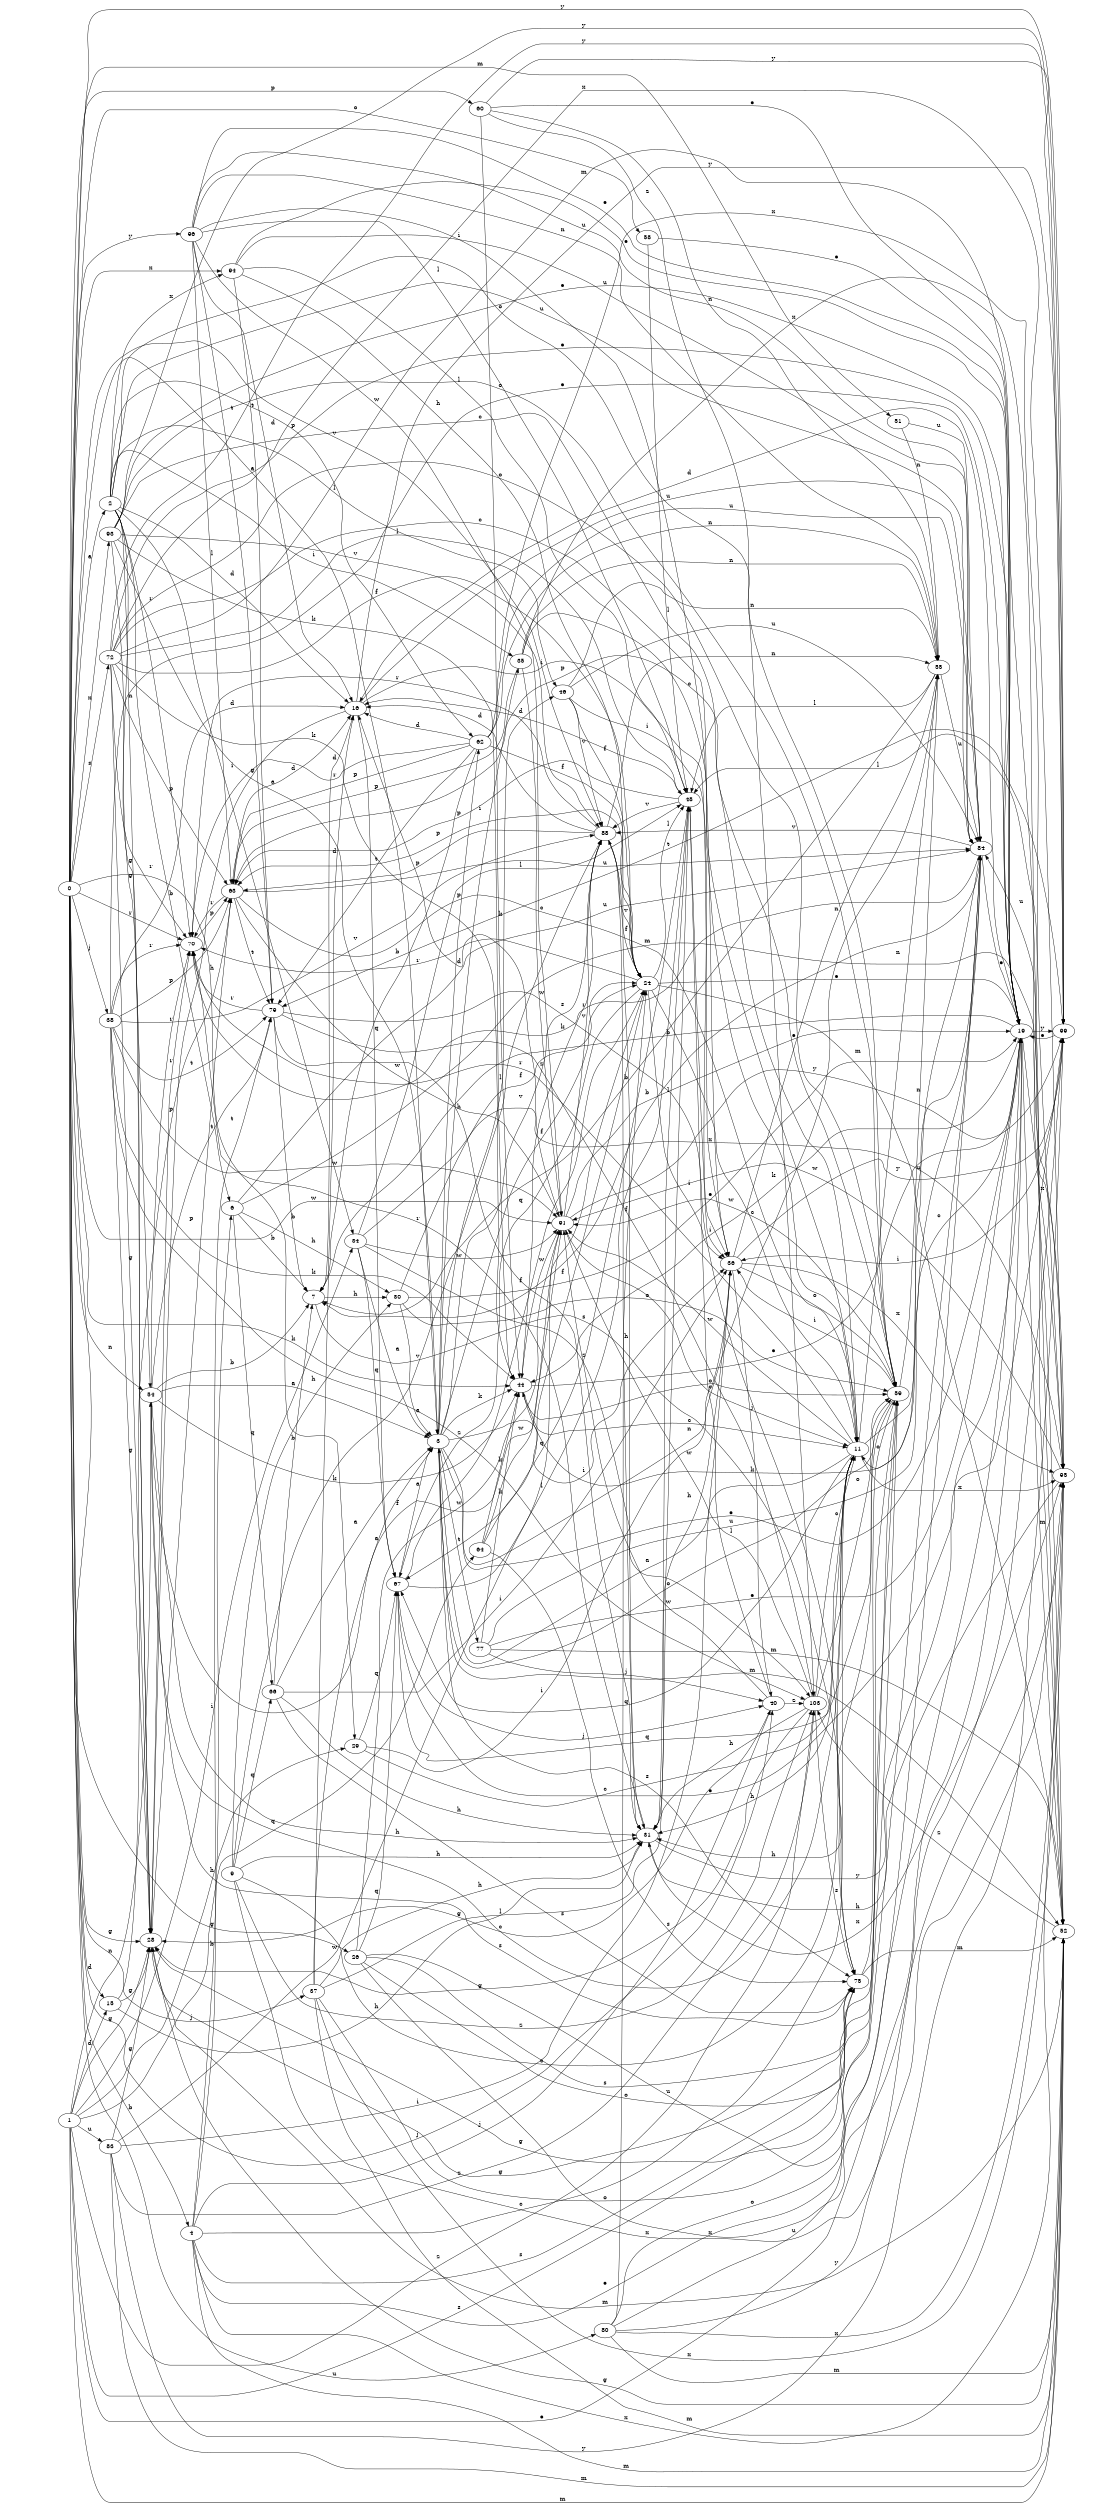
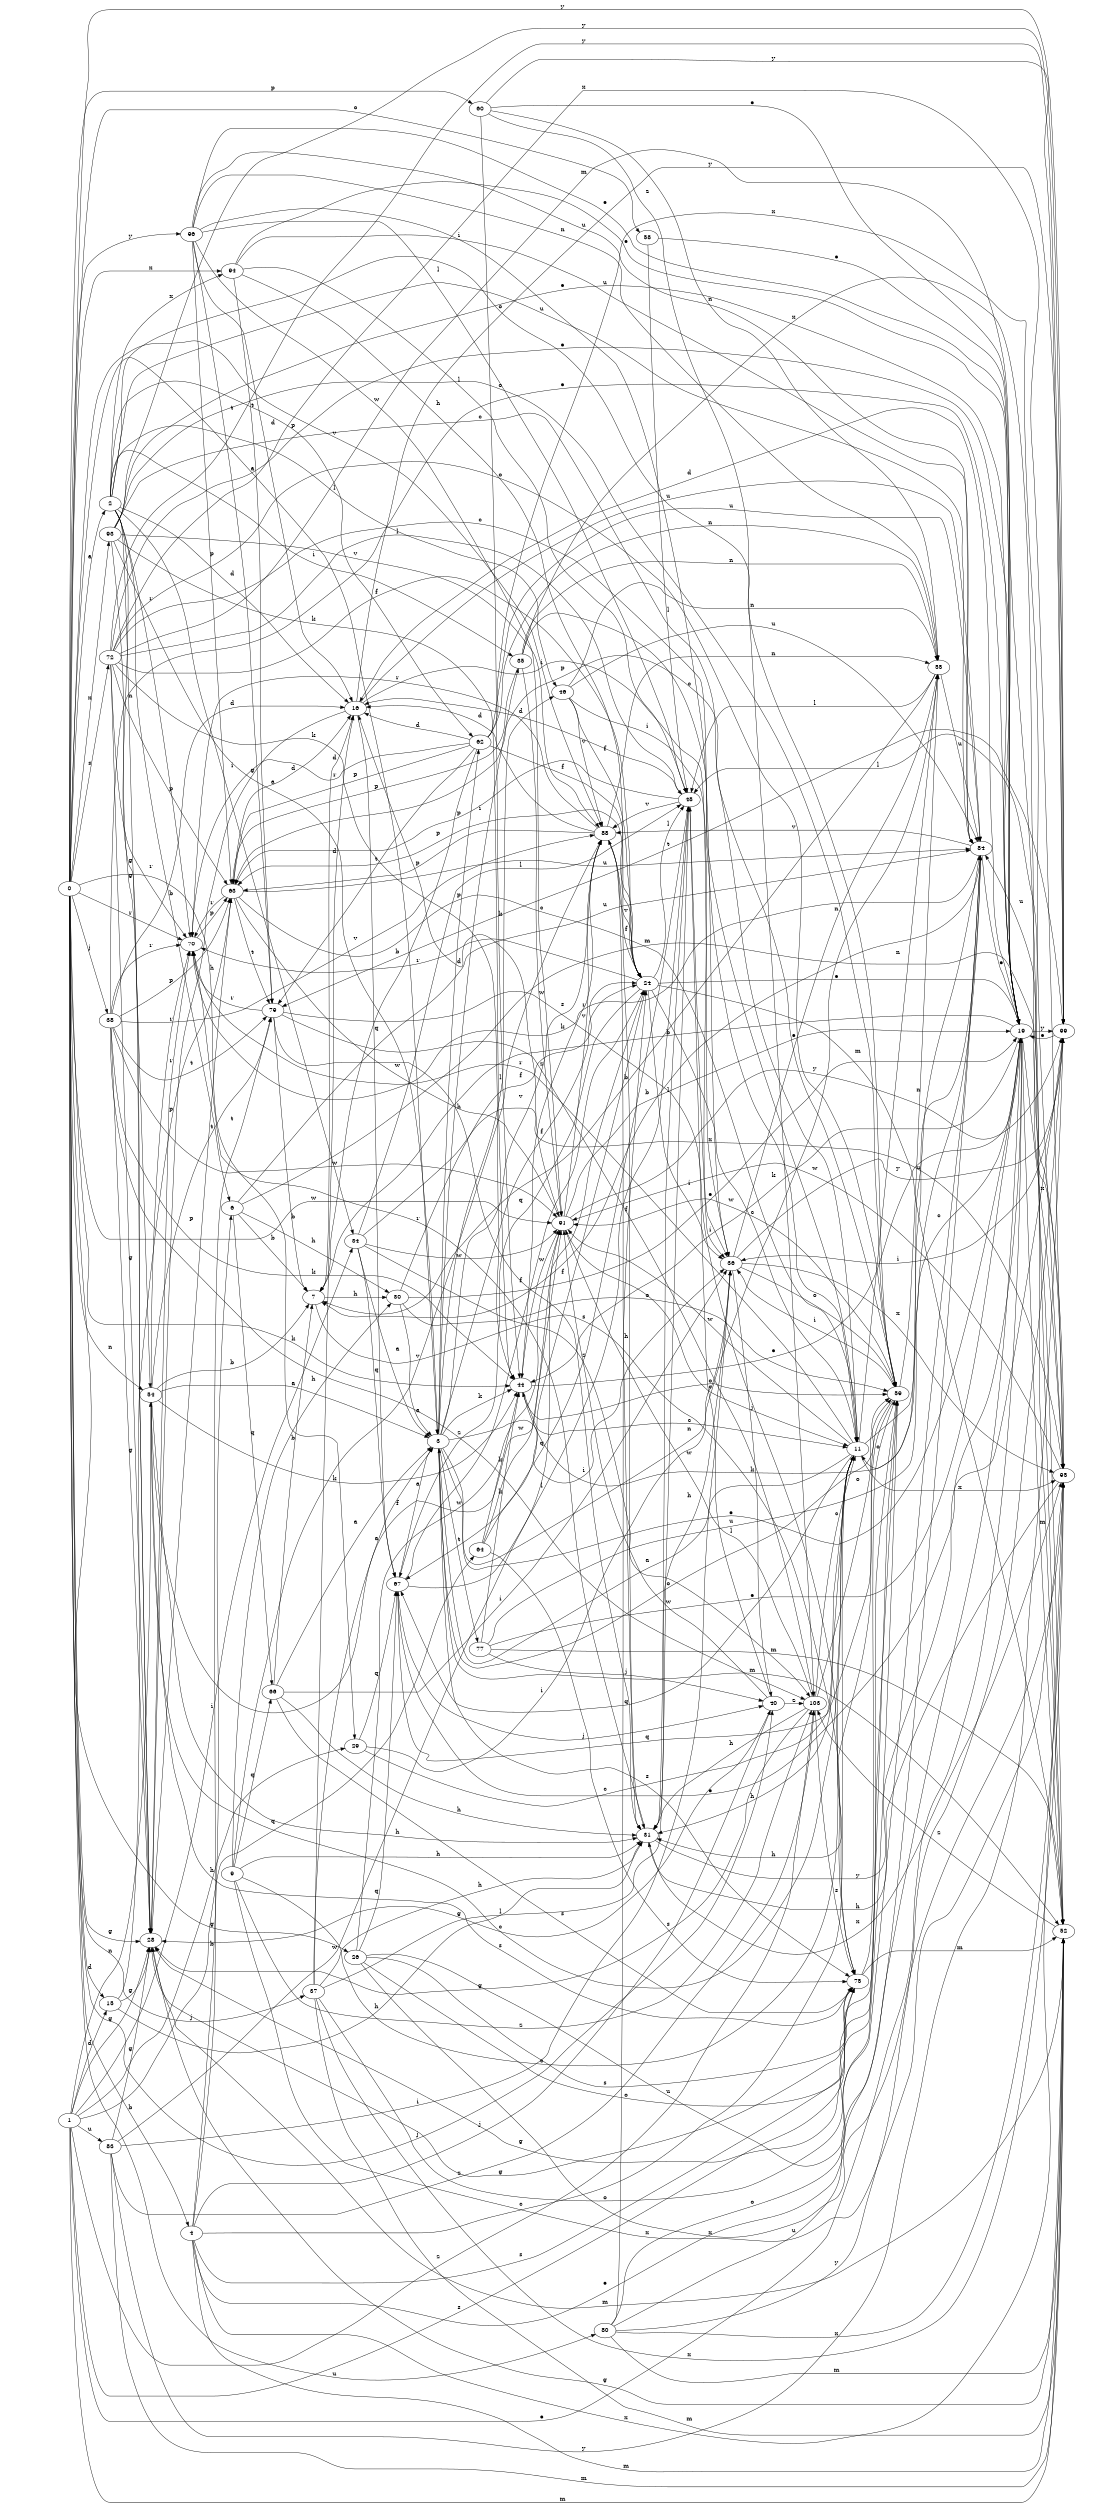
  strict digraph {
    rankdir=LR
    0
    2
    3
    4
    15
    26
    28
    29
    37
    38
    40
    44
-   51
    54
    58
    60
    70
    72
    80
    88
    91
    93
    94
    96
    99
    34
    6
    16
    35
    46
    59
    62
    84
    19
    52
    75
    24
    36
    55
    77
    11
    79
    95
    31
    63
    67
    48
    103
    7
    1
    64
    83
    30
    66
    9
    0 -> 2 [label=a]
    0 -> 3 [label=a]
    0 -> 4 [label=b]
    0 -> 15 [label=d]
    0 -> 26 [label=g]
    0 -> 28 [label=g]
    0 -> 29 [label=h]
    0 -> 37 [label=j]
    0 -> 38 [label=j]
    0 -> 40 [label=j]
    0 -> 44 [label=k]
-   0 -> 51 [label=m]
    0 -> 54 [label=n]
    0 -> 58 [label=o]
    0 -> 60 [label=p]
    0 -> 70 [label=r]
    0 -> 72 [label=s]
    0 -> 80 [label=u]
    0 -> 88 [label=v]
    0 -> 91 [label=w]
    0 -> 93 [label=x]
    0 -> 94 [label=x]
    0 -> 96 [label=y]
    0 -> 99 [label=y]
    2 -> 28 [label=g]
    2 -> 54 [label=n]
    2 -> 70 [label=r]
    2 -> 94 [label=x]
    2 -> 34 [label=i]
    2 -> 6 [label=b]
    2 -> 16 [label=d]
    2 -> 35 [label=i]
    2 -> 46 [label=l]
    2 -> 59 [label=o]
    2 -> 62 [label=p]
    2 -> 84 [label=u]
    3 -> 44 [label=k]
    3 -> 88 [label=v]
    3 -> 35 [label=i]
    3 -> 46 [label=l]
    3 -> 59 [label=o]
    3 -> 62 [label=p]
    3 -> 19 [label=e]
    3 -> 52 [label=m]
    3 -> 75 [label=s]
    3 -> 24 [label=f]
    3 -> 36 [label=i]
    3 -> 55 [label=n]
    3 -> 77 [label=t]
    4 -> 40 [label=j]
    4 -> 6 [label=b]
    4 -> 19 [label=e]
    4 -> 52 [label=m]
    4 -> 75 [label=s]
    4 -> 11 [label=c]
    4 -> 79 [label=t]
    4 -> 95 [label=x]
    15 -> 28 [label=g]
    15 -> 31 [label=h]
    15 -> 63 [label=p]
    26 -> 91 [label=w]
    26 -> 59 [label=o]
    26 -> 84 [label=u]
    26 -> 75 [label=s]
    26 -> 95 [label=x]
    26 -> 67 [label=q]
    28 -> 70 [label=r]
    28 -> 52 [label=m]
    28 -> 63 [label=p]
    29 -> 36 [label=i]
    29 -> 11 [label=c]
    29 -> 67 [label=q]
    37 -> 3 [label=a]
    37 -> 16 [label=d]
    37 -> 59 [label=o]
    37 -> 52 [label=m]
    37 -> 95 [label=x]
    37 -> 31 [label=h]
    37 -> 48 [label=l]
    38 -> 28 [label=g]
    38 -> 44 [label=k]
    38 -> 70 [label=r]
    38 -> 88 [label=v]
    38 -> 91 [label=w]
    38 -> 16 [label=d]
    38 -> 19 [label=e]
    38 -> 79 [label=t]
    38 -> 63 [label=p]
    38 -> 103 [label=z]
    40 -> 28 [label=g]
    40 -> 91 [label=w]
    40 -> 48 [label=l]
    40 -> 103 [label=z]
    44 -> 91 [label=w]
    44 -> 59 [label=o]
    44 -> 19 [label=e]
    44 -> 11 [label=c]
-   51 -> 84 [label=u]
-   51 -> 55 [label=n]
    54 -> 3 [label=a]
    54 -> 44 [label=k]
    54 -> 70 [label=r]
    54 -> 75 [label=s]
    54 -> 24 [label=f]
    54 -> 11 [label=c]
    54 -> 79 [label=t]
    54 -> 31 [label=h]
    54 -> 7 [label=b]
    58 -> 19 [label=e]
    58 -> 48 [label=l]
    60 -> 44 [label=k]
    60 -> 99 [label=y]
    60 -> 19 [label=e]
    60 -> 55 [label=n]
    60 -> 103 [label=z]
    70 -> 63 [label=p]
    72 -> 28 [label=g]
    72 -> 44 [label=k]
    72 -> 70 [label=r]
    72 -> 99 [label=y]
    72 -> 59 [label=o]
    72 -> 19 [label=e]
    72 -> 52 [label=m]
    72 -> 24 [label=f]
    72 -> 11 [label=c]
    72 -> 95 [label=x]
    72 -> 63 [label=p]
    72 -> 48 [label=l]
    80 -> 99 [label=y]
    80 -> 59 [label=o]
    80 -> 84 [label=u]
    80 -> 52 [label=m]
    80 -> 24 [label=f]
    80 -> 95 [label=x]
    88 -> 44 [label=k]
    88 -> 70 [label=r]
    88 -> 16 [label=d]
    88 -> 24 [label=f]
    88 -> 55 [label=n]
    88 -> 31 [label=h]
    88 -> 63 [label=p]
    91 -> 88 [label=v]
    91 -> 99 [label=y]
    91 -> 16 [label=d]
    91 -> 19 [label=e]
    91 -> 11 [label=c]
    93 -> 3 [label=a]
    93 -> 28 [label=g]
    93 -> 44 [label=k]
    93 -> 88 [label=v]
    93 -> 99 [label=y]
    93 -> 59 [label=o]
    93 -> 19 [label=e]
    93 -> 11 [label=c]
    94 -> 84 [label=u]
    94 -> 19 [label=e]
    94 -> 79 [label=t]
    94 -> 31 [label=h]
    94 -> 48 [label=l]
    96 -> 91 [label=w]
    96 -> 16 [label=d]
    96 -> 84 [label=u]
    96 -> 19 [label=e]
    96 -> 36 [label=i]
    96 -> 55 [label=n]
    96 -> 79 [label=t]
-   96 -> 63 [label=l]
+   96 -> 63 [label=p]
    96 -> 48 [label=l]
    99 -> 19 [label=e]
    99 -> 36 [label=i]
    99 -> 79 [label=t]
    34 -> 3 [label=a]
    34 -> 91 [label=w]
    34 -> 95 [label=x]
    34 -> 67 [label=q]
    34 -> 48 [label=l]
    34 -> 103 [label=z]
    6 -> 84 [label=u]
    6 -> 52 [label=m]
    6 -> 7 [label=b]
    6 -> 30 [label=h]
    6 -> 66 [label=q]
    16 -> 28 [label=g]
    16 -> 99 [label=y]
    16 -> 84 [label=u]
    16 -> 36 [label=i]
    16 -> 67 [label=q]
    35 -> 91 [label=w]
    35 -> 55 [label=n]
    35 -> 11 [label=c]
    35 -> 95 [label=x]
    35 -> 63 [label=p]
    46 -> 88 [label=v]
    46 -> 84 [label=u]
    46 -> 24 [label=f]
    46 -> 36 [label=i]
    46 -> 55 [label=n]
    59 -> 28 [label=g]
    59 -> 91 [label=w]
    59 -> 36 [label=i]
    59 -> 55 [label=n]
    59 -> 31 [label=h]
    59 -> 63 [label=p]
    59 -> 67 [label=q]
    62 -> 70 [label=r]
    62 -> 16 [label=d]
    62 -> 84 [label=u]
    62 -> 24 [label=f]
    62 -> 55 [label=n]
    62 -> 79 [label=t]
    62 -> 95 [label=x]
    62 -> 63 [label=p]
    62 -> 7 [label=b]
    84 -> 44 [label=k]
    84 -> 70 [label=r]
    84 -> 88 [label=v]
    84 -> 19 [label=e]
    84 -> 7 [label=b]
    19 -> 44 [label=k]
    19 -> 99 [label=y]
    19 -> 16 [label=d]
    19 -> 52 [label=m]
    19 -> 11 [label=c]
    19 -> 95 [label=x]
    19 -> 7 [label=b]
    52 -> 28 [label=g]
    52 -> 84 [label=u]
    52 -> 103 [label=z]
    75 -> 28 [label=g]
    75 -> 59 [label=o]
    75 -> 52 [label=m]
    24 -> 70 [label=r]
    24 -> 88 [label=v]
    24 -> 19 [label=e]
    24 -> 52 [label=m]
    24 -> 36 [label=i]
    24 -> 11 [label=c]
    24 -> 63 [label=p]
    24 -> 67 [label=q]
    24 -> 48 [label=l]
    36 -> 40 [label=j]
    36 -> 99 [label=y]
    36 -> 59 [label=o]
    36 -> 55 [label=n]
    36 -> 95 [label=x]
    36 -> 31 [label=h]
    55 -> 84 [label=u]
    55 -> 48 [label=l]
    55 -> 7 [label=b]
    77 -> 40 [label=j]
    77 -> 44 [label=k]
    77 -> 84 [label=u]
    77 -> 19 [label=e]
    77 -> 52 [label=m]
    11 -> 3 [label=a]
    11 -> 70 [label=r]
    11 -> 91 [label=w]
    11 -> 84 [label=u]
    11 -> 55 [label=n]
    11 -> 95 [label=x]
    11 -> 31 [label=h]
    11 -> 67 [label=q]
    79 -> 70 [label=r]
    79 -> 75 [label=s]
    79 -> 31 [label=h]
    79 -> 103 [label=z]
    79 -> 7 [label=b]
    95 -> 91 [label=w]
    95 -> 31 [label=h]
    95 -> 48 [label=l]
    31 -> 70 [label=r]
    31 -> 99 [label=y]
    31 -> 95 [label=x]
    31 -> 48 [label=l]
    63 -> 70 [label=r]
    63 -> 91 [label=w]
    63 -> 16 [label=d]
    63 -> 84 [label=u]
    63 -> 11 [label=c]
    63 -> 79 [label=t]
    67 -> 3 [label=a]
    67 -> 40 [label=j]
    67 -> 19 [label=e]
    67 -> 24 [label=f]
    67 -> 48 [label=l]
    48 -> 88 [label=v]
    48 -> 16 [label=d]
    48 -> 36 [label=i]
    48 -> 63 [label=p]
    48 -> 67 [label=q]
    103 -> 28 [label=g]
    103 -> 91 [label=w]
    103 -> 59 [label=o]
    103 -> 75 [label=s]
    103 -> 11 [label=c]
    103 -> 31 [label=h]
    7 -> 16 [label=d]
    7 -> 75 [label=s]
    7 -> 30 [label=h]
    1 -> 15 [label=d]
    1 -> 28 [label=g]
    1 -> 29 [label=h]
    1 -> 54 [label=n]
    1 -> 34 [label=i]
    1 -> 19 [label=e]
    1 -> 52 [label=m]
    1 -> 75 [label=s]
    1 -> 103 [label=z]
    1 -> 64 [label=q]
    1 -> 83 [label=u]
    64 -> 44 [label=k]
    64 -> 91 [label=w]
    64 -> 75 [label=s]
    64 -> 24 [label=f]
    83 -> 28 [label=g]
    83 -> 91 [label=w]
    83 -> 99 [label=y]
    83 -> 52 [label=m]
    83 -> 36 [label=i]
    83 -> 103 [label=z]
    30 -> 3 [label=a]
    30 -> 59 [label=o]
    30 -> 19 [label=e]
    30 -> 24 [label=f]
    66 -> 3 [label=a]
    66 -> 75 [label=s]
    66 -> 36 [label=i]
    66 -> 31 [label=h]
    66 -> 7 [label=b]
    9 -> 88 [label=v]
    9 -> 11 [label=c]
    9 -> 95 [label=x]
    9 -> 31 [label=h]
    9 -> 103 [label=z]
    9 -> 30 [label=h]
    9 -> 66 [label=q]
  }
